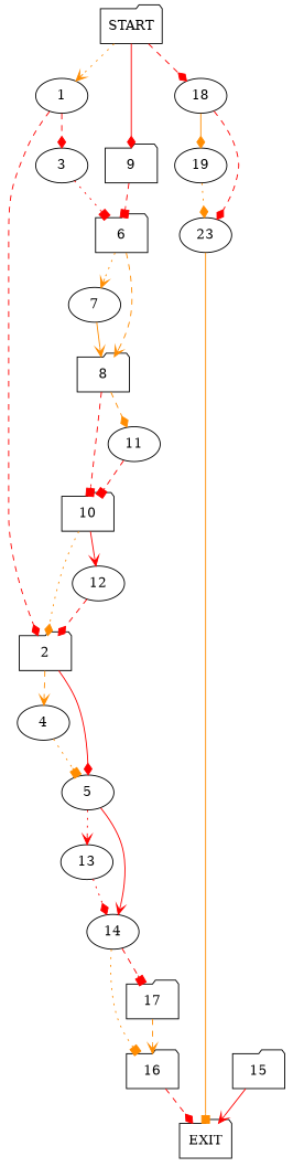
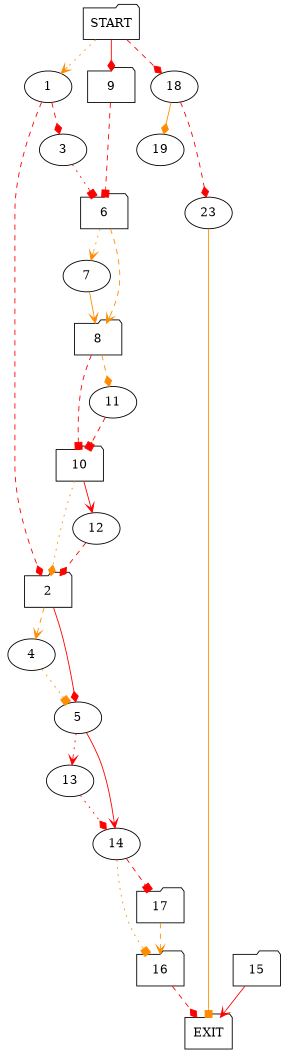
  digraph {
    node [shape=ellipse]
    edge [arrowhead=diamond color=red style=dashed]
    n1 [label=START shape=folder]
    1
    9 [shape=folder]
    18
    2 [shape=folder]
    3
    6 [shape=folder]
    15 [shape=folder]
    n9 [label=EXIT shape=folder]
    19
    n11 [label=23]
    4
    5
    13
    14
    7
    8 [shape=folder]
    16 [shape=folder]
    17 [shape=folder]
    10 [shape=folder]
    11
    12
    n1 -> 1 [arrowhead=vee color=darkorange style=dotted]
    n1 -> 9 [style=solid]
    n1 -> 18
    1 -> 2
    1 -> 3
    9 -> 6 [arrowhead=box]
    18 -> 19 [color=darkorange style=solid]
    18 -> n11
    2 -> 4 [arrowhead=vee color=darkorange]
    2 -> 5 [style=solid]
    3 -> 6 [arrowhead=box style=dotted]
    6 -> 7 [arrowhead=vee color=darkorange style=dotted]
    6 -> 8 [arrowhead=vee color=darkorange]
    15 -> n9 [arrowhead=vee style=solid]
-   19 -> n11 [color=darkorange style=dotted]
    n11 -> n9 [arrowhead=box color=darkorange style=solid]
    4 -> 5 [arrowhead=box color=darkorange style=dotted]
    5 -> 13 [arrowhead=vee style=dotted]
    5 -> 14 [arrowhead=vee style=solid]
    13 -> 14 [style=dotted]
    14 -> 16 [arrowhead=box color=darkorange style=dotted]
    14 -> 17 [arrowhead=box]
    7 -> 8 [arrowhead=vee color=darkorange style=solid]
    8 -> 10 [arrowhead=box]
    8 -> 11 [color=darkorange]
    16 -> n9
    17 -> 16 [arrowhead=vee color=darkorange]
    10 -> 2 [color=darkorange style=dotted]
    10 -> 12 [arrowhead=vee style=solid]
    11 -> 10 [arrowhead=box]
    12 -> 2
  }
